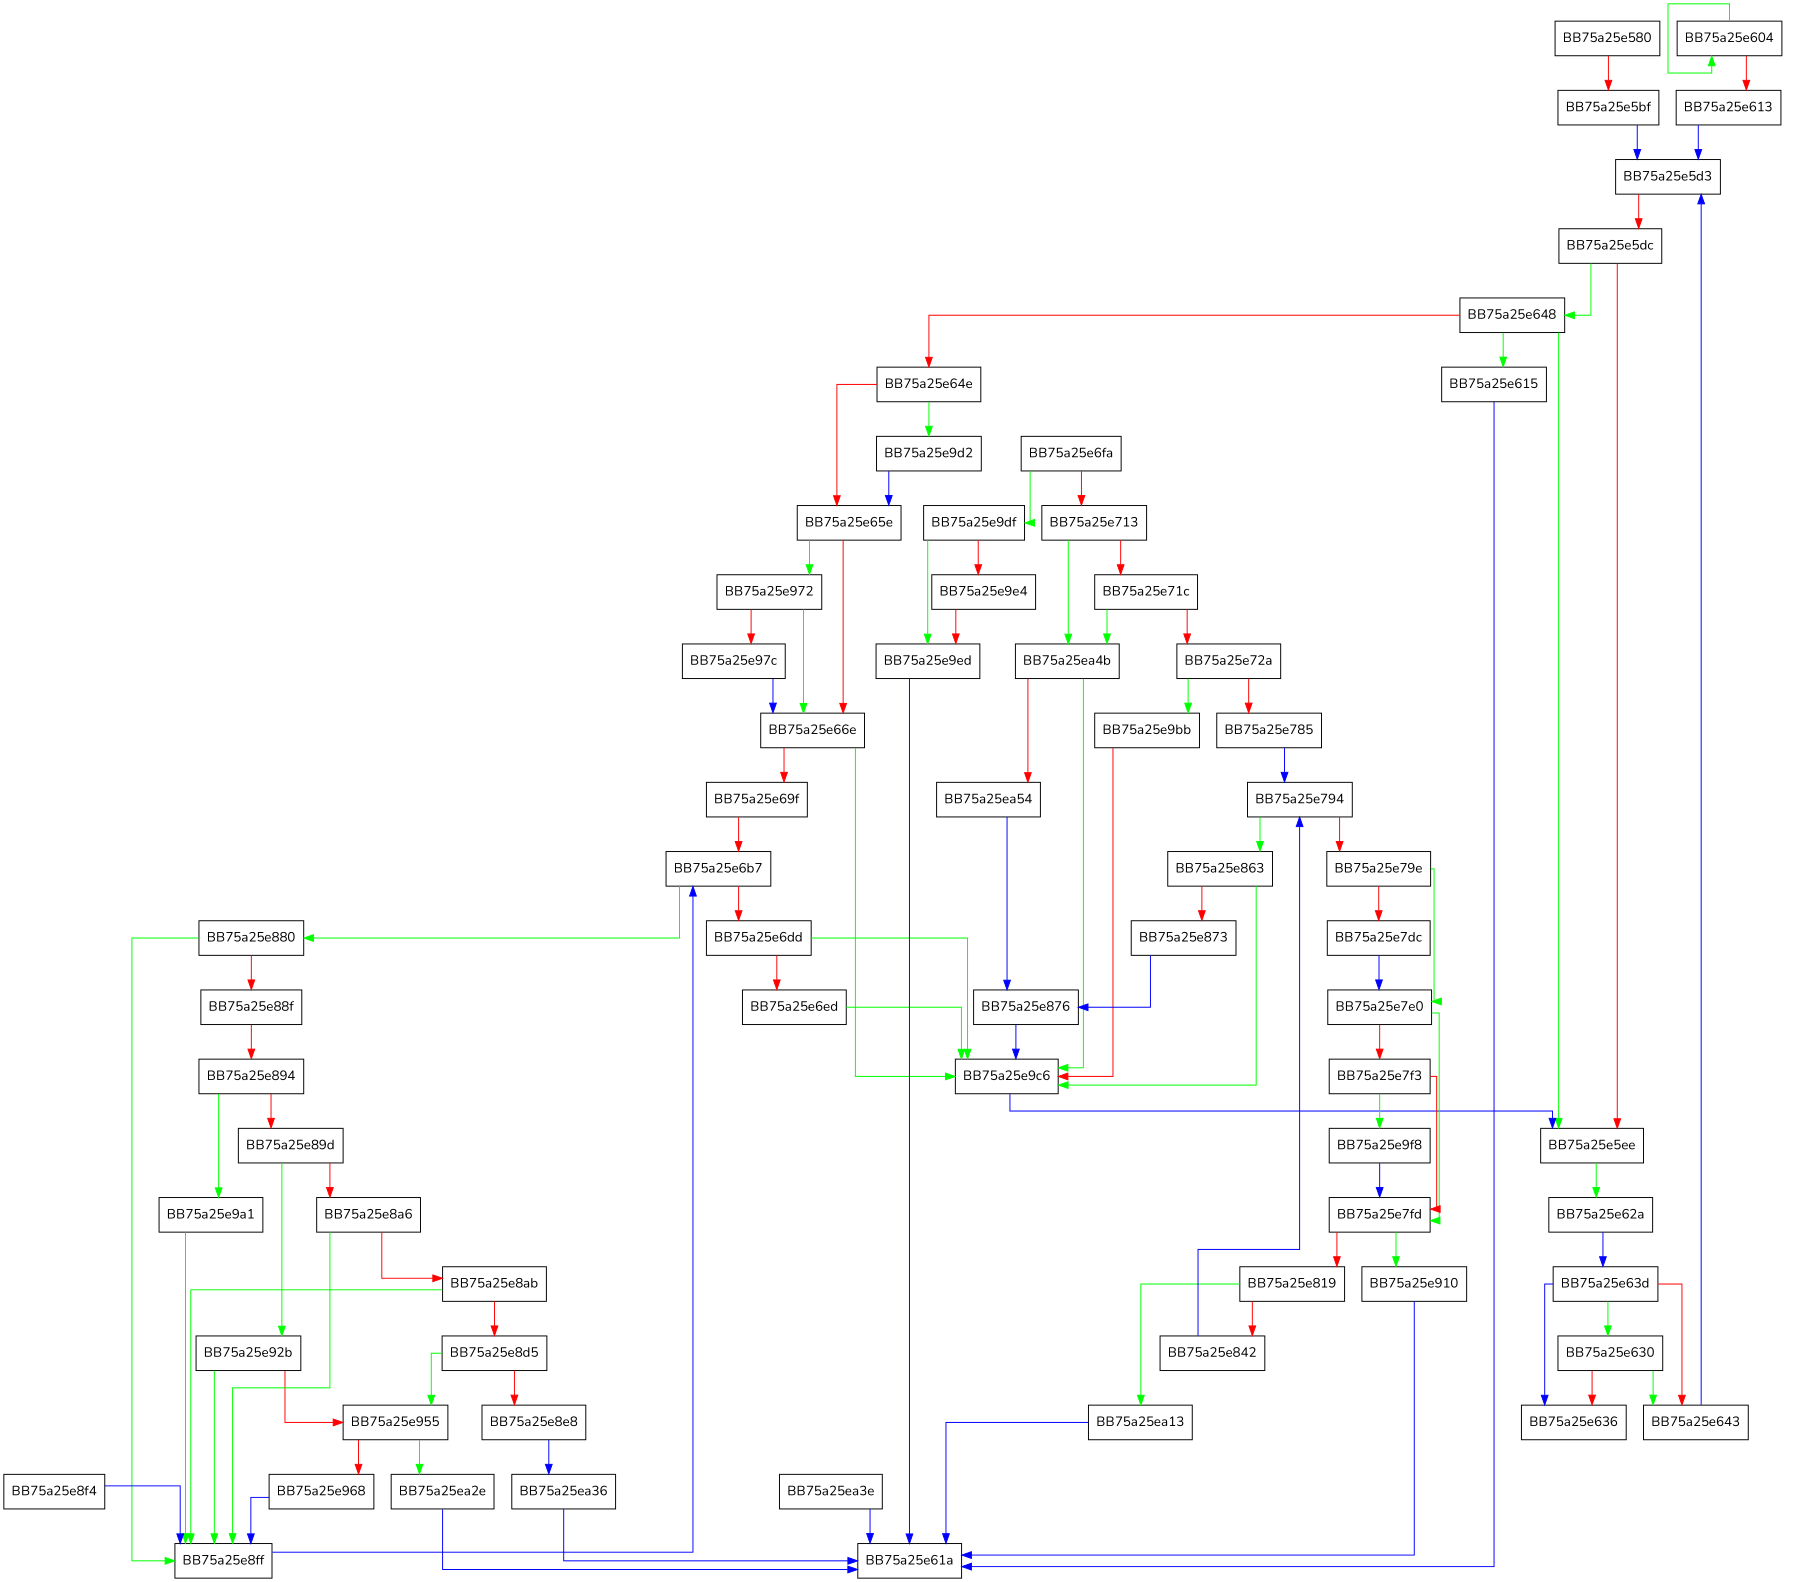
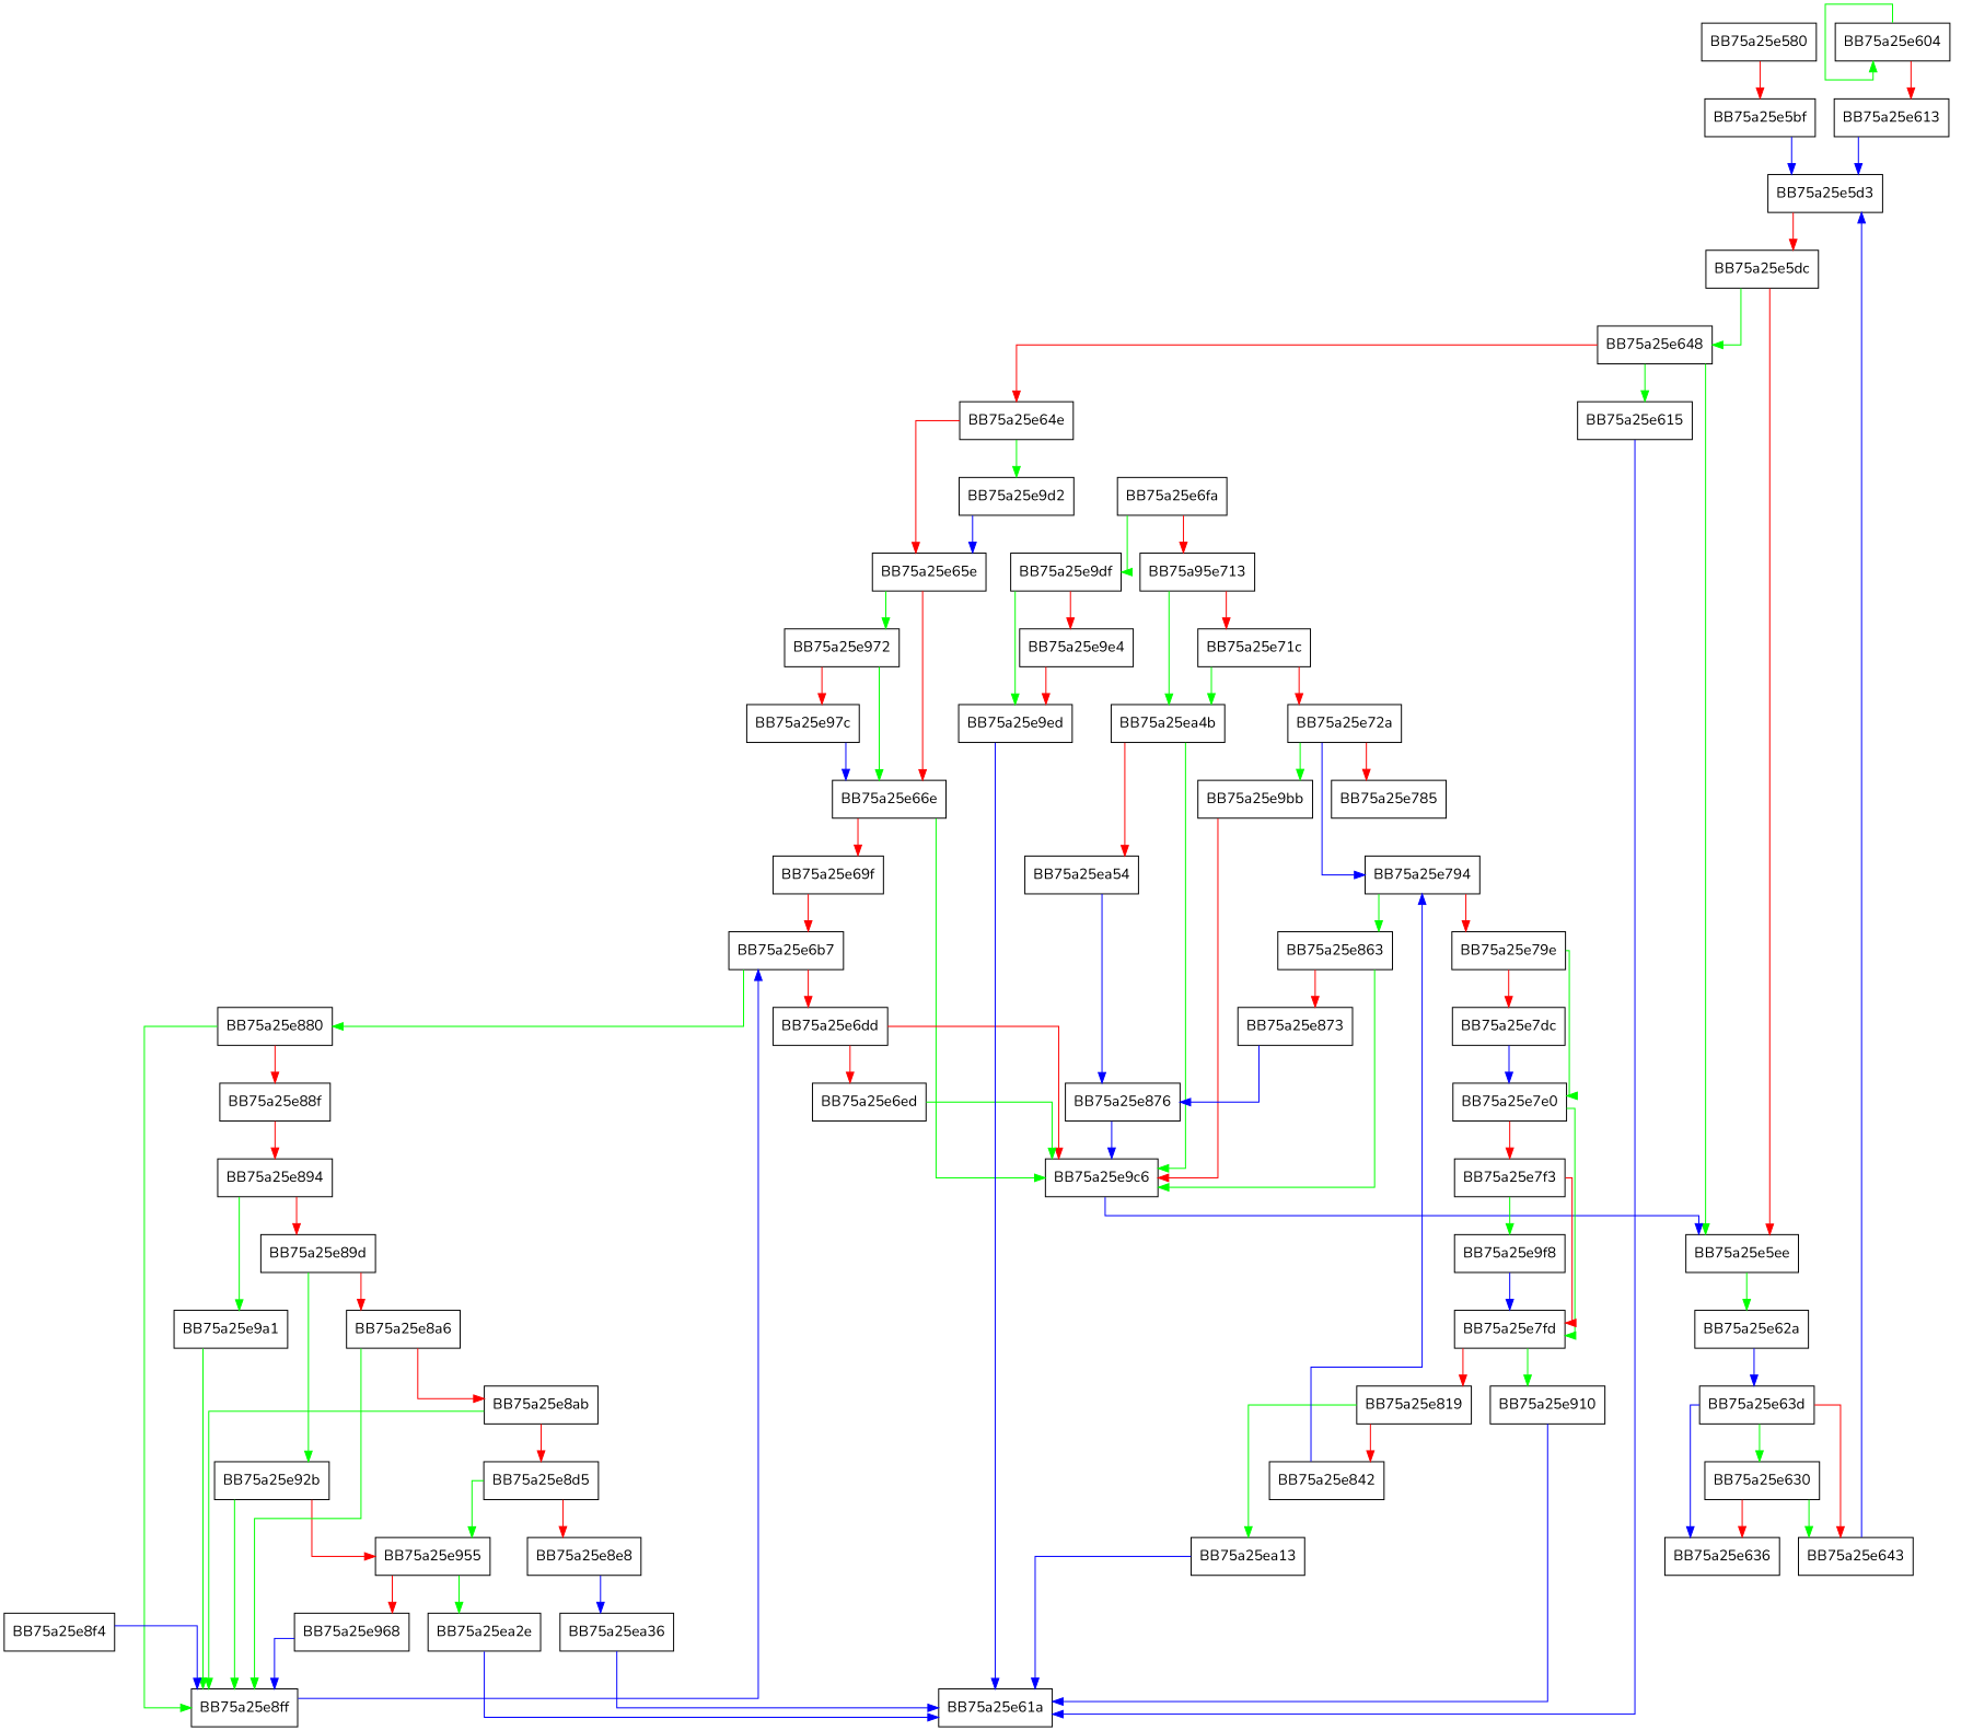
  digraph {
    fontname=Nunito
    splines=ortho
    node [fontname=Nunito shape=box]
    edge [color=red fontname=Nunito]
    BB75a25e580
    BB75a25e5bf
-   BB75a25ea3e
    BB75a25e61a
    BB75a25e5d3
    BB75a25e5dc
    BB75a25e615
    BB75a25e648
    BB75a25e5ee
    BB75a25e64e
    BB75a25e62a
    BB75a25e9d2
    BB75a25e65e
    BB75a25e63d
    BB75a25e630
    BB75a25e643
    BB75a25e636
    BB75a25e604
    BB75a25e613
    BB75a25e972
    BB75a25e66e
    BB75a25e97c
    BB75a25e9c6
    BB75a25e69f
    BB75a25e6b7
    BB75a25e880
    BB75a25e6dd
    BB75a25e8ff
    BB75a25e88f
    BB75a25e6ed
    BB75a25e894
    BB75a25e6fa
    BB75a25e9df
-   BB75a25e713
+   BB75a25e713 [label=BB75a95e713]
    BB75a25e9ed
    BB75a25e9e4
    BB75a25ea4b
    BB75a25e71c
    BB75a25ea54
    BB75a25e72a
    BB75a25e876
    BB75a25e9bb
    BB75a25e785
    BB75a25e794
    BB75a25e863
    BB75a25e79e
    BB75a25e873
    BB75a25e7e0
    BB75a25e7dc
    BB75a25e7fd
    BB75a25e7f3
    BB75a25e910
    BB75a25e819
    BB75a25e9f8
    BB75a25ea13
    BB75a25e842
    BB75a25e9a1
    BB75a25e89d
    BB75a25e8f4
    BB75a25e92b
    BB75a25e8a6
    BB75a25e955
    BB75a25e8ab
    BB75a25e968
    BB75a25ea2e
    BB75a25e8d5
    BB75a25e8e8
    BB75a25ea36
    BB75a25e580 -> BB75a25e5bf
    BB75a25e5bf -> BB75a25e5d3 [color=blue]
-   BB75a25ea3e -> BB75a25e61a [color=blue]
    BB75a25e5d3 -> BB75a25e5dc
    BB75a25e5dc -> BB75a25e648 [color=green]
    BB75a25e5dc -> BB75a25e5ee
    BB75a25e615 -> BB75a25e61a [color=blue]
    BB75a25e648 -> BB75a25e615 [color=green]
    BB75a25e648 -> BB75a25e5ee [color=green]
    BB75a25e648 -> BB75a25e64e
    BB75a25e5ee -> BB75a25e62a [color=green]
    BB75a25e64e -> BB75a25e9d2 [color=green]
    BB75a25e64e -> BB75a25e65e
    BB75a25e62a -> BB75a25e63d [color=blue]
    BB75a25e9d2 -> BB75a25e65e [color=blue]
    BB75a25e65e -> BB75a25e972 [color=green]
    BB75a25e65e -> BB75a25e66e
    BB75a25e63d -> BB75a25e630 [color=green]
    BB75a25e63d -> BB75a25e643
    BB75a25e63d -> BB75a25e636 [color=blue]
    BB75a25e630 -> BB75a25e643 [color=green]
    BB75a25e630 -> BB75a25e636
    BB75a25e643 -> BB75a25e5d3 [color=blue]
    BB75a25e604 -> BB75a25e604 [color=green]
    BB75a25e604 -> BB75a25e613
    BB75a25e613 -> BB75a25e5d3 [color=blue]
    BB75a25e972 -> BB75a25e66e [color=green]
    BB75a25e972 -> BB75a25e97c
    BB75a25e66e -> BB75a25e9c6 [color=green]
    BB75a25e66e -> BB75a25e69f
    BB75a25e97c -> BB75a25e66e [color=blue]
    BB75a25e9c6 -> BB75a25e5ee [color=blue]
    BB75a25e69f -> BB75a25e6b7
    BB75a25e6b7 -> BB75a25e880 [color=green]
    BB75a25e6b7 -> BB75a25e6dd
    BB75a25e880 -> BB75a25e8ff [color=green]
    BB75a25e880 -> BB75a25e88f
-   BB75a25e6dd -> BB75a25e9c6 [color=green]
+   BB75a25e6dd -> BB75a25e9c6
    BB75a25e6dd -> BB75a25e6ed
    BB75a25e8ff -> BB75a25e6b7 [color=blue]
    BB75a25e88f -> BB75a25e894
    BB75a25e6ed -> BB75a25e9c6 [color=green]
    BB75a25e894 -> BB75a25e9a1 [color=green]
    BB75a25e894 -> BB75a25e89d
    BB75a25e6fa -> BB75a25e9df [color=green]
    BB75a25e6fa -> BB75a25e713
    BB75a25e9df -> BB75a25e9ed [color=green]
    BB75a25e9df -> BB75a25e9e4
    BB75a25e713 -> BB75a25ea4b [color=green]
    BB75a25e713 -> BB75a25e71c
    BB75a25e9ed -> BB75a25e61a [color=blue]
    BB75a25e9e4 -> BB75a25e9ed
    BB75a25ea4b -> BB75a25e9c6 [color=green]
    BB75a25ea4b -> BB75a25ea54
    BB75a25e71c -> BB75a25ea4b [color=green]
    BB75a25e71c -> BB75a25e72a
    BB75a25ea54 -> BB75a25e876 [color=blue]
    BB75a25e72a -> BB75a25e9bb [color=green]
    BB75a25e72a -> BB75a25e785
    BB75a25e876 -> BB75a25e9c6 [color=blue]
    BB75a25e9bb -> BB75a25e9c6
-   BB75a25e785 -> BB75a25e794 [color=blue]
+   BB75a25e72a -> BB75a25e794 [color=blue]
    BB75a25e794 -> BB75a25e863 [color=green]
    BB75a25e794 -> BB75a25e79e
    BB75a25e863 -> BB75a25e9c6 [color=green]
    BB75a25e863 -> BB75a25e873
    BB75a25e79e -> BB75a25e7e0 [color=green]
    BB75a25e79e -> BB75a25e7dc
    BB75a25e873 -> BB75a25e876 [color=blue]
    BB75a25e7e0 -> BB75a25e7fd [color=green]
    BB75a25e7e0 -> BB75a25e7f3
    BB75a25e7dc -> BB75a25e7e0 [color=blue]
    BB75a25e7fd -> BB75a25e910 [color=green]
    BB75a25e7fd -> BB75a25e819
    BB75a25e7f3 -> BB75a25e7fd
    BB75a25e7f3 -> BB75a25e9f8 [color=green]
    BB75a25e910 -> BB75a25e61a [color=blue]
    BB75a25e819 -> BB75a25ea13 [color=green]
    BB75a25e819 -> BB75a25e842
    BB75a25e9f8 -> BB75a25e7fd [color=blue]
    BB75a25ea13 -> BB75a25e61a [color=blue]
    BB75a25e842 -> BB75a25e794 [color=blue]
    BB75a25e9a1 -> BB75a25e8ff [color=green]
    BB75a25e89d -> BB75a25e92b [color=green]
    BB75a25e89d -> BB75a25e8a6
    BB75a25e8f4 -> BB75a25e8ff [color=blue]
    BB75a25e92b -> BB75a25e8ff [color=green]
    BB75a25e92b -> BB75a25e955
    BB75a25e8a6 -> BB75a25e8ff [color=green]
    BB75a25e8a6 -> BB75a25e8ab
    BB75a25e955 -> BB75a25e968
    BB75a25e955 -> BB75a25ea2e [color=green]
    BB75a25e8ab -> BB75a25e8ff [color=green]
    BB75a25e8ab -> BB75a25e8d5
    BB75a25e968 -> BB75a25e8ff [color=blue]
    BB75a25ea2e -> BB75a25e61a [color=blue]
    BB75a25e8d5 -> BB75a25e955 [color=green]
    BB75a25e8d5 -> BB75a25e8e8
    BB75a25e8e8 -> BB75a25ea36 [color=blue]
    BB75a25ea36 -> BB75a25e61a [color=blue]
  }
